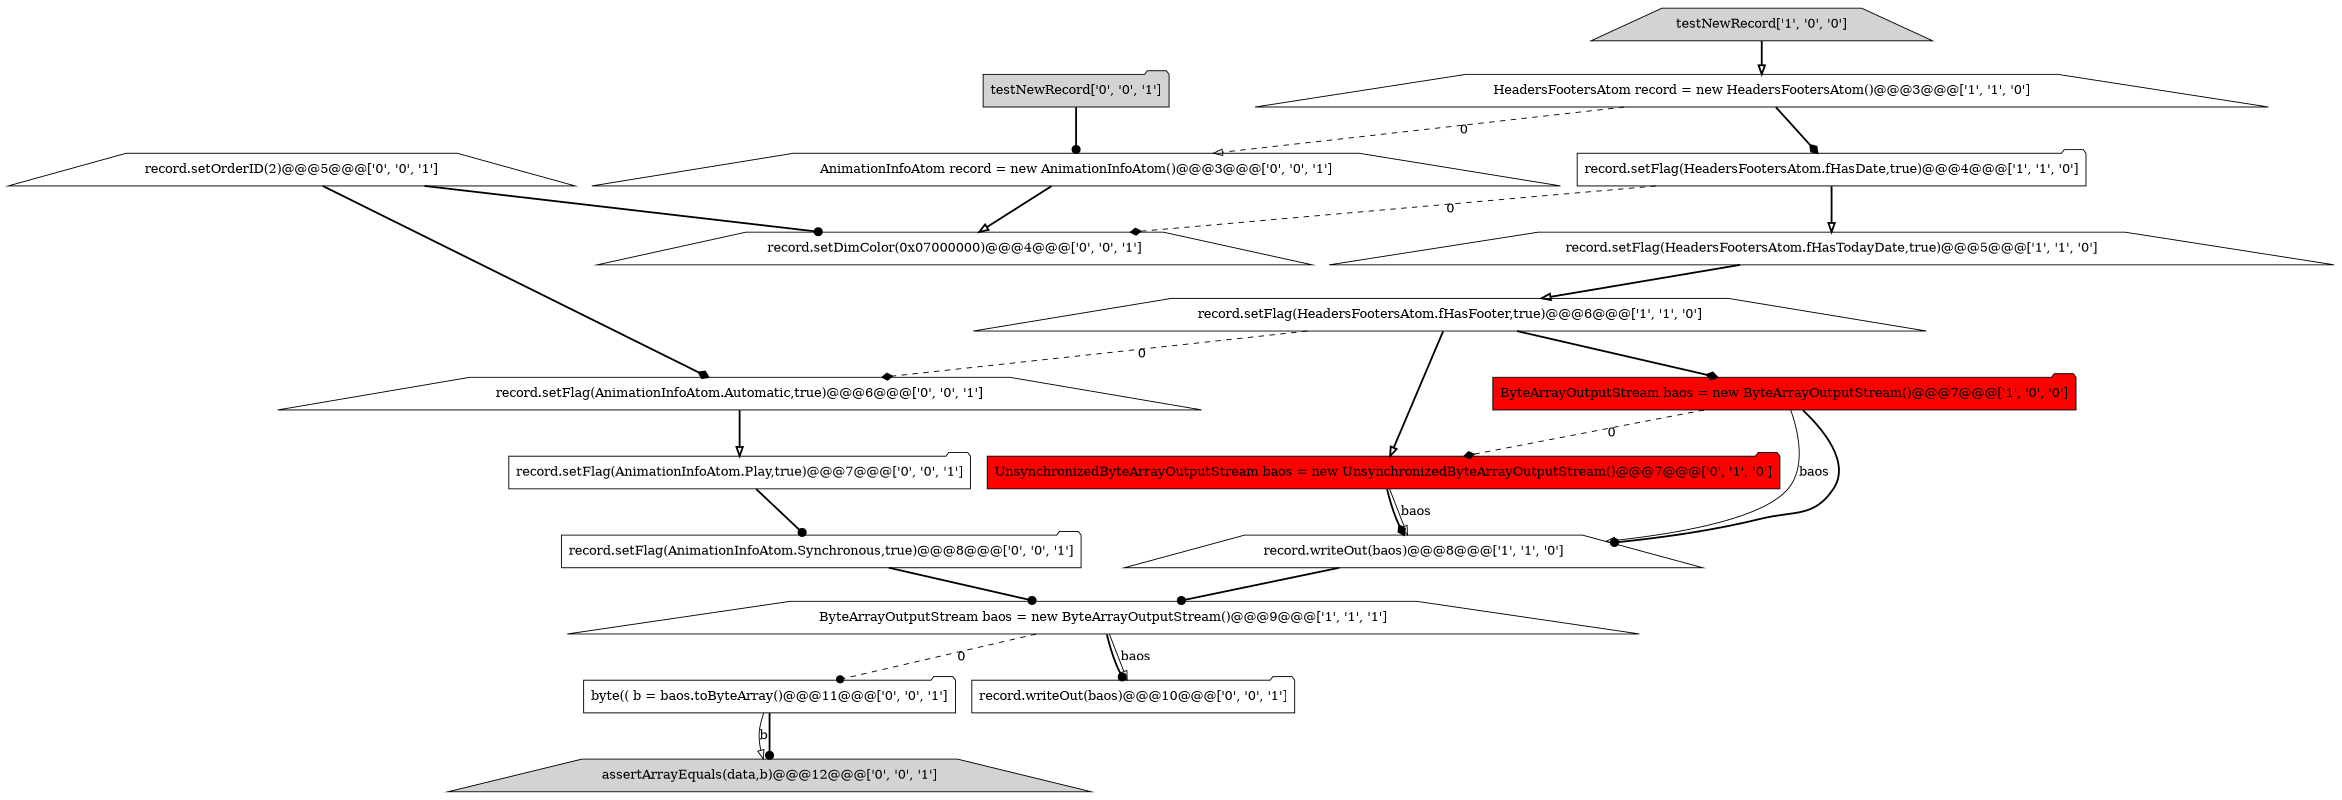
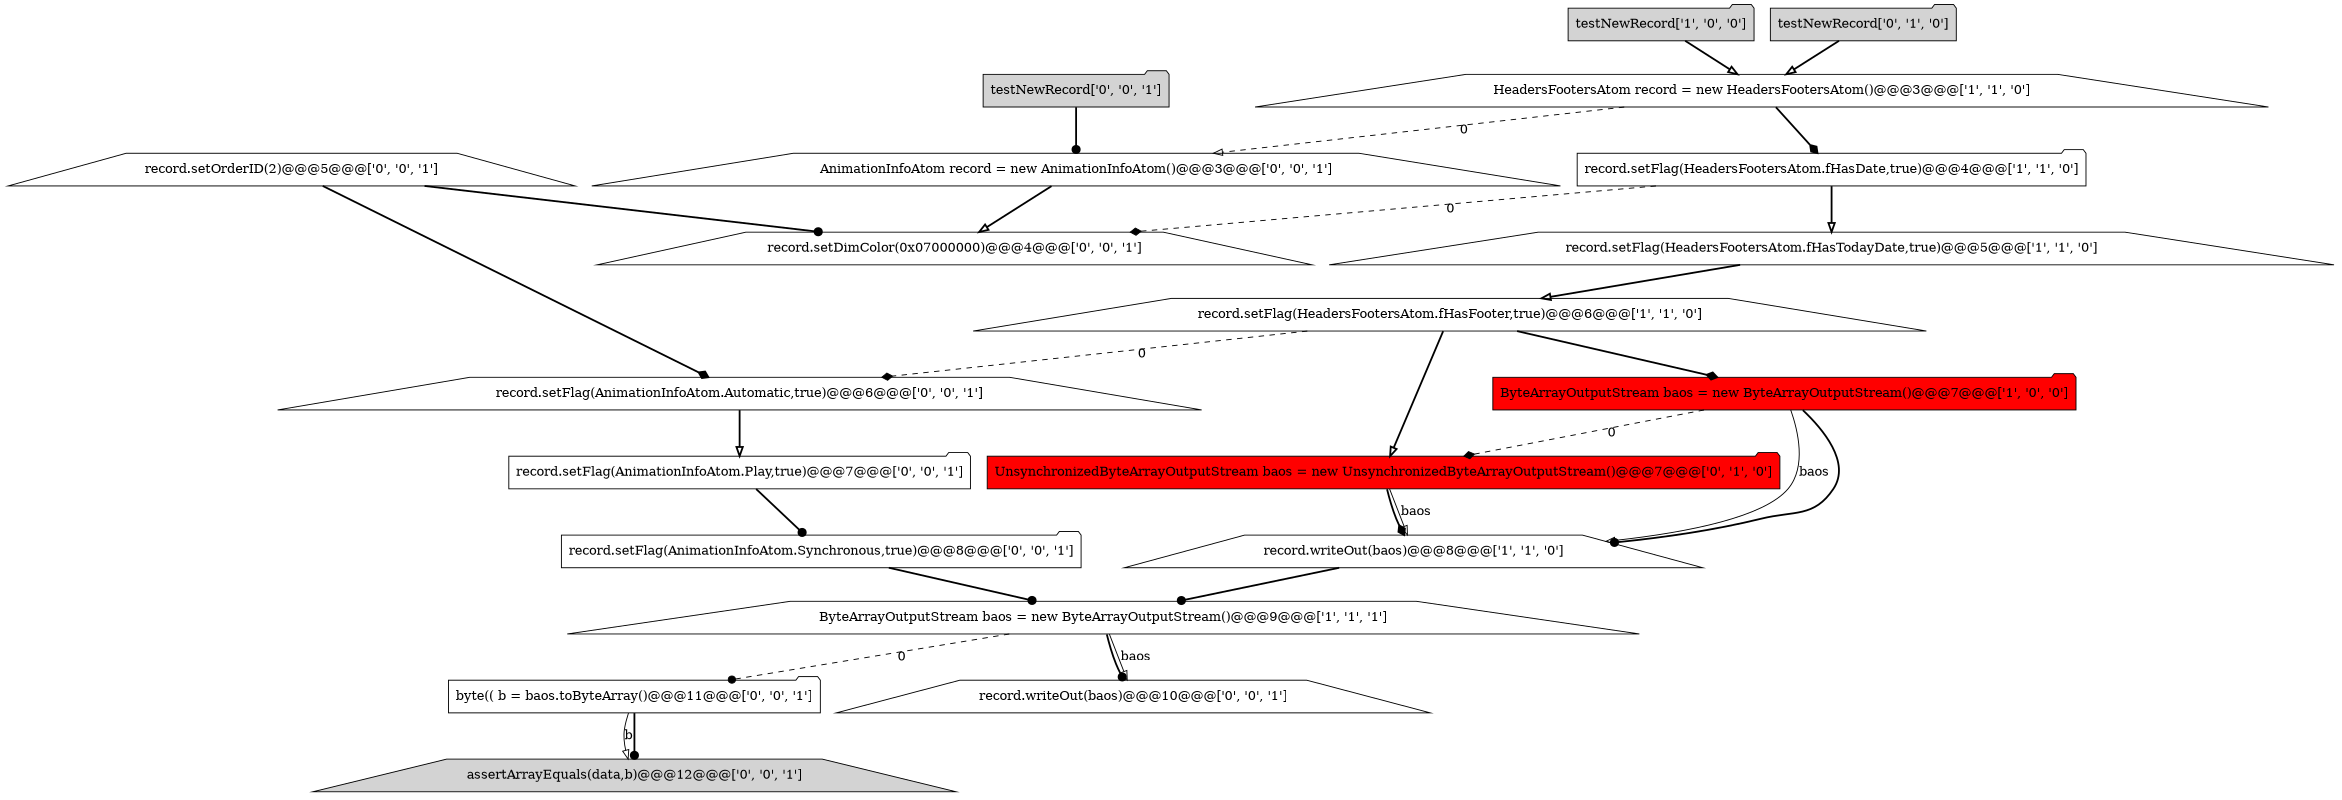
  digraph {
    node [fillcolor=white shape=trapezium style=filled]
    edge [arrowhead=onormal style=bold]
    n1 [fillcolor=lightgray label="assertArrayEquals(data,b)@@@12@@@['0', '0', '1']"]
    n2 [label="ByteArrayOutputStream baos = new ByteArrayOutputStream()@@@9@@@['1', '1', '1']"]
    n3 [label="byte(( b = baos.toByteArray()@@@11@@@['0', '0', '1']" shape=folder]
-   n4 [label="record.writeOut(baos)@@@10@@@['0', '0', '1']" shape=folder]
-   n5 [fillcolor=lightgray label="testNewRecord['1', '0', '0']"]
+   n4 [label="record.writeOut(baos)@@@10@@@['0', '0', '1']"]
+   n5 [fillcolor=lightgray label="testNewRecord['1', '0', '0']" shape=folder]
    n6 [label="HeadersFootersAtom record = new HeadersFootersAtom()@@@3@@@['1', '1', '0']"]
    n7 [label="record.setFlag(HeadersFootersAtom.fHasDate,true)@@@4@@@['1', '1', '0']" shape=folder]
    n8 [label="AnimationInfoAtom record = new AnimationInfoAtom()@@@3@@@['0', '0', '1']"]
    n9 [label="record.setDimColor(0x07000000)@@@4@@@['0', '0', '1']"]
    n10 [label="record.setOrderID(2)@@@5@@@['0', '0', '1']"]
    n11 [label="record.setFlag(AnimationInfoAtom.Automatic,true)@@@6@@@['0', '0', '1']"]
    n12 [label="record.writeOut(baos)@@@8@@@['1', '1', '0']"]
    n13 [label="record.setFlag(AnimationInfoAtom.Play,true)@@@7@@@['0', '0', '1']" shape=folder]
    n14 [label="record.setFlag(HeadersFootersAtom.fHasTodayDate,true)@@@5@@@['1', '1', '0']"]
    n15 [label="record.setFlag(HeadersFootersAtom.fHasFooter,true)@@@6@@@['1', '1', '0']"]
    n16 [fillcolor=red label="UnsynchronizedByteArrayOutputStream baos = new UnsynchronizedByteArrayOutputStream()@@@7@@@['0', '1', '0']" shape=folder]
    n17 [fillcolor=red label="ByteArrayOutputStream baos = new ByteArrayOutputStream()@@@7@@@['1', '0', '0']" shape=folder]
    n18 [label="record.setFlag(AnimationInfoAtom.Synchronous,true)@@@8@@@['0', '0', '1']" shape=folder]
+   n19 [fillcolor=lightgray label="testNewRecord['0', '1', '0']" shape=folder]
    n20 [fillcolor=lightgray label="testNewRecord['0', '0', '1']" shape=folder]
    n2 -> n3 [arrowhead=dot label=0 style=dashed]
    n2 -> n4 [arrowhead=dot]
    n2 -> n4 [label=baos style=solid]
    n3 -> n1 [label=b style=solid]
    n3 -> n1 [arrowhead=dot]
    n5 -> n6
    n6 -> n7 [arrowhead=diamond]
    n6 -> n8 [label=0 style=dashed]
    n7 -> n9 [arrowhead=diamond label=0 style=dashed]
    n7 -> n14
    n8 -> n9
    n10 -> n9 [arrowhead=dot]
    n10 -> n11 [arrowhead=diamond]
    n11 -> n13
    n12 -> n2 [arrowhead=dot]
    n13 -> n18 [arrowhead=dot]
    n14 -> n15
    n15 -> n11 [arrowhead=diamond label=0 style=dashed]
    n15 -> n16
    n15 -> n17 [arrowhead=diamond]
    n16 -> n12 [arrowhead=diamond]
    n16 -> n12 [label=baos style=solid]
    n17 -> n12 [label=baos style=solid]
    n17 -> n12 [arrowhead=dot]
    n17 -> n16 [arrowhead=diamond label=0 style=dashed]
    n18 -> n2 [arrowhead=dot]
+   n19 -> n6
    n20 -> n8 [arrowhead=dot]
  }
